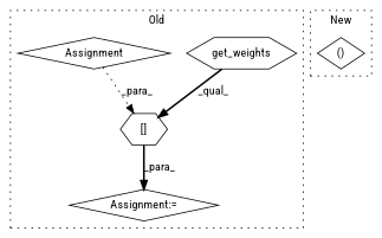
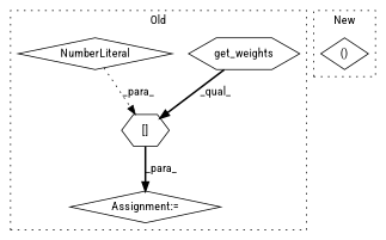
  digraph {
    fontname="Roboto Condensed"
    node [l=1 shape=diamond fontname="Roboto Condensed"]
    edge [style=bold fontname="Roboto Condensed"]
    n1 [a=32 l=13 label=get_weights s=5448 shape=hexagon]
    n2 [a=2 l="25,1" label="[]" s="5437,5463" shape=hexagon]
-   n3 [a=34 label=Assignment s=5462]
+   n3 [a=34 label=NumberLiteral s=5462]
    n4 [a=7 label="Assignment:=" s=5436]
    n5 [a=106 l=33 label="()" s=6377]
    subgraph cluster_1 {
      label=Old
      style=dotted
      n1
      n2
      n3
      n4
    }
    subgraph cluster_2 {
      label=New
      style=dotted
      n5
    }
    n1 -> n2 [label=_qual_]
    n2 -> n4 [label=_para_]
    n3 -> n2 [label=_para_ style=dotted]
  }
